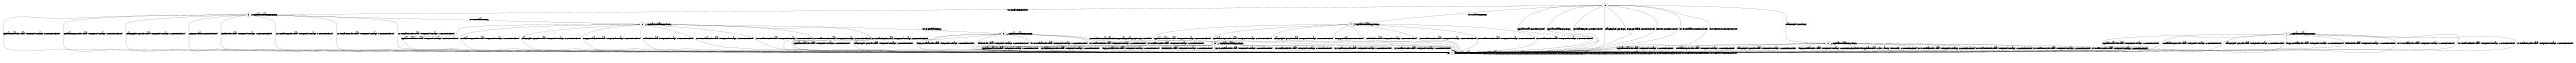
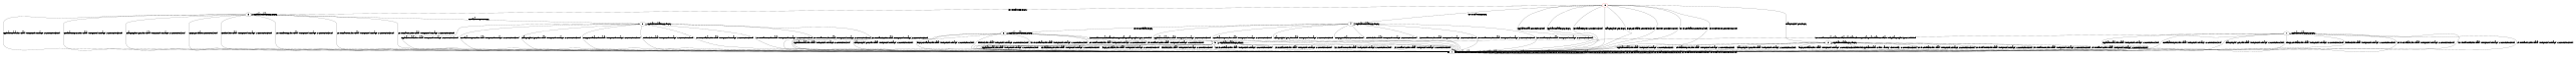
  digraph {
    8 [color=red]
    3
    4
    7
    2
    0
    6
    1
    5
-   8 -> 3 [label="ServerHelloDHE/Finished"]
+   8 -> 3 [label="ServerHelloDHE/Empty"]
    8 -> 4 [label="ServerHelloDHE/Empty"]
    8 -> 7 [label="ApplicationData/ConnectionClosed"]
    8 -> 7 [label="ApplicationDataEmpty/Empty"]
    8 -> 7 [label="CertificateRequest/ConnectionClosed"]
    8 -> 7 [label="ChangeCipherSpec/Empty"]
    8 -> 7 [label="EmptyCertificate/ConnectionClosed"]
    8 -> 7 [label="Finished/ConnectionClosed"]
    8 -> 7 [label="ServerCertificate/ConnectionClosed"]
    8 -> 7 [label="ServerHelloDone/ConnectionClosed"]
    8 -> 2 [label="ChangeCipherSpec/Empty"]
    3 -> 3 [label="ApplicationDataEmpty/Empty"]
    3 -> 7 [label="ApplicationData/Alert Fatal (Unexpected message) & ConnectionClosed"]
    3 -> 7 [label="CertificateRequest/Alert Fatal (Unexpected message) & ConnectionClosed"]
    3 -> 7 [label="ChangeCipherSpec/Alert Fatal (Unexpected message) & ConnectionClosed"]
    3 -> 7 [label="EmptyCertificate/ConnectionClosed"]
    3 -> 7 [label="Finished/Alert Fatal (Unexpected message) & ConnectionClosed"]
    3 -> 7 [label="ServerHelloDHE/Alert Fatal (Unexpected message) & ConnectionClosed"]
    3 -> 7 [label="ServerHelloDone/Alert Fatal (Unexpected message) & ConnectionClosed"]
    3 -> 7 [label="ServerHelloRSA/Alert Fatal (Unexpected message) & ConnectionClosed"]
-   3 -> 0 [label="ServerCertificate/Empty"]
+   3 -> 0 [label="CertificateRequest/Empty"]
    4 -> 4 [label="ApplicationDataEmpty/Empty"]
    4 -> 7 [label="ApplicationData/Alert Fatal (Unexpected message) & ConnectionClosed"]
    4 -> 7 [label="CertificateRequest/Alert Fatal (Unexpected message) & ConnectionClosed"]
    4 -> 7 [label="ChangeCipherSpec/Alert Fatal (Unexpected message) & ConnectionClosed"]
    4 -> 7 [label="EmptyCertificate/ConnectionClosed"]
    4 -> 7 [label="Finished/Alert Fatal (Unexpected message) & ConnectionClosed"]
    4 -> 7 [label="ServerHelloDHE/Alert Fatal (Unexpected message) & ConnectionClosed"]
    4 -> 7 [label="ServerHelloDone/Alert Fatal (Unexpected message) & ConnectionClosed"]
    4 -> 7 [label="ServerHelloRSA/Alert Fatal (Unexpected message) & ConnectionClosed"]
-   0 -> 6 [label="ServerCertificate/Empty"]
+   4 -> 6 [label="ServerCertificate/Empty"]
    7 -> 7 [label="ApplicationData/ConnectionClosed"]
    7 -> 7 [label="ApplicationDataEmpty/ConnectionClosed"]
    7 -> 7 [label="CertificateRequest/ConnectionClosed"]
    7 -> 7 [label="ChangeCipherSpec/ConnectionClosed"]
    7 -> 7 [label="EmptyCertificate/ConnectionClosed"]
    7 -> 7 [label="Finished/ConnectionClosed"]
    7 -> 7 [label="ServerCertificate/ConnectionClosed"]
    7 -> 7 [label="ServerHelloDHE/ConnectionClosed"]
    7 -> 7 [label="ServerHelloDone/ConnectionClosed"]
    7 -> 7 [label="ServerHelloRSA/ConnectionClosed"]
    2 -> 7 [label="ApplicationData/Alert Fatal (Unexpected message) & ConnectionClosed"]
    2 -> 7 [label="CertificateRequest/Alert Fatal (Unexpected message) & ConnectionClosed"]
    2 -> 7 [label="ChangeCipherSpec/Alert Fatal (Unexpected message) & ConnectionClosed"]
    2 -> 7 [label="EmptyCertificate/Alert Fatal (Unexpected message) & ConnectionClosed"]
    2 -> 7 [label="Finished/ApplicationData & Alert Warning (Close notify) & ConnectionClosed"]
    2 -> 7 [label="ServerCertificate/Alert Fatal (Unexpected message) & ConnectionClosed"]
    2 -> 7 [label="ServerHelloDHE/Alert Fatal (Unexpected message) & ConnectionClosed"]
    2 -> 7 [label="ServerHelloDone/Alert Fatal (Unexpected message) & ConnectionClosed"]
    2 -> 7 [label="ServerHelloRSA/Alert Fatal (Unexpected message) & ConnectionClosed"]
    2 -> 2 [label="ApplicationDataEmpty/Empty"]
    0 -> 7 [label="ApplicationData/Alert Fatal (Unexpected message) & ConnectionClosed"]
    0 -> 7 [label="CertificateRequest/Alert Fatal (Unexpected message) & ConnectionClosed"]
    0 -> 7 [label="ChangeCipherSpec/Alert Fatal (Unexpected message) & ConnectionClosed"]
    0 -> 7 [label="EmptyCertificate/Alert Fatal (Unexpected message) & ConnectionClosed"]
    0 -> 7 [label="Finished/Alert Fatal (Unexpected message) & ConnectionClosed"]
    0 -> 7 [label="ServerCertificate/Alert Fatal (Unexpected message) & ConnectionClosed"]
    0 -> 7 [label="ServerHelloDHE/Alert Fatal (Unexpected message) & ConnectionClosed"]
    0 -> 7 [label="ServerHelloDone/Alert Fatal (Unexpected message) & ConnectionClosed"]
    0 -> 7 [label="ServerHelloRSA/Alert Fatal (Unexpected message) & ConnectionClosed"]
    0 -> 0 [label="ApplicationDataEmpty/Empty"]
    6 -> 7 [label="ApplicationData/Alert Fatal (Unexpected message) & ConnectionClosed"]
    6 -> 7 [label="ChangeCipherSpec/Alert Fatal (Unexpected message) & ConnectionClosed"]
    6 -> 7 [label="EmptyCertificate/Alert Fatal (Unexpected message) & ConnectionClosed"]
    6 -> 7 [label="Finished/Alert Fatal (Unexpected message) & ConnectionClosed"]
    6 -> 7 [label="ServerCertificate/Alert Fatal (Unexpected message) & ConnectionClosed"]
    6 -> 7 [label="ServerHelloDHE/Alert Fatal (Unexpected message) & ConnectionClosed"]
    6 -> 7 [label="ServerHelloRSA/Alert Fatal (Unexpected message) & ConnectionClosed"]
    6 -> 6 [label="ApplicationDataEmpty/Empty"]
    6 -> 5 [label="ServerHelloDone/HandshakeClientKeyExchangeChangeCipherSpec & Finished"]
    1 -> 7 [label="ApplicationData/Alert Fatal (Unexpected message) & ConnectionClosed"]
    1 -> 7 [label="CertificateRequest/Alert Fatal (Unexpected message) & ConnectionClosed"]
    1 -> 7 [label="ChangeCipherSpec/Alert Fatal (Unexpected message) & ConnectionClosed"]
    1 -> 7 [label="EmptyCertificate/Alert Fatal (Unexpected message) & ConnectionClosed"]
    1 -> 7 [label="Finished/Alert Fatal (Unexpected message) & ConnectionClosed"]
    1 -> 7 [label="ServerCertificate/Alert Fatal (Unexpected message) & ConnectionClosed"]
    1 -> 7 [label="ServerHelloDHE/Alert Fatal (Unexpected message) & ConnectionClosed"]
    1 -> 7 [label="ServerHelloRSA/Alert Fatal (Unexpected message) & ConnectionClosed"]
    1 -> 1 [label="ApplicationDataEmpty/Empty"]
+   1 -> 5 [label="ServerHelloDone/HandshakeCertificateHandshakeClientKeyExchangeHandshakeCertificateVerifyChangeCipherSpec & Finished"]
    5 -> 7 [label="ApplicationData/Alert Fatal (Unexpected message) & ConnectionClosed"]
    5 -> 7 [label="CertificateRequest/Alert Fatal (Unexpected message) & ConnectionClosed"]
    5 -> 7 [label="EmptyCertificate/Alert Fatal (Unexpected message) & ConnectionClosed"]
    5 -> 7 [label="Finished/Alert Fatal (Unexpected message) & ConnectionClosed"]
    5 -> 7 [label="ServerCertificate/Alert Fatal (Unexpected message) & ConnectionClosed"]
    5 -> 7 [label="ServerHelloDHE/Alert Fatal (Unexpected message) & ConnectionClosed"]
    5 -> 7 [label="ServerHelloDone/Alert Fatal (Unexpected message) & ConnectionClosed"]
    5 -> 7 [label="ServerHelloRSA/Alert Fatal (Unexpected message) & ConnectionClosed"]
    5 -> 5 [label="ApplicationDataEmpty/Empty"]
  }
